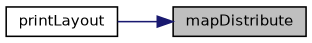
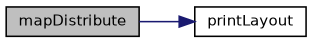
  digraph {
    rankdir=LR
    node [color=black fontname=Helvetica fontsize=10 shape=record]
    n1 [fillcolor=grey75 fontcolor=black height=0.2 label=mapDistribute style=filled width=0.4]
    n2 [height=0.2 label=printLayout width=0.4]
-   n2 -> n1 [color=midnightblue fontname=Helvetica fontsize=10 labelfontname=Helvetica labelfontsize=10 style=solid]
+   n1 -> n2 [color=midnightblue fontname=Helvetica fontsize=10 labelfontname=Helvetica labelfontsize=10 style=solid]
  }
